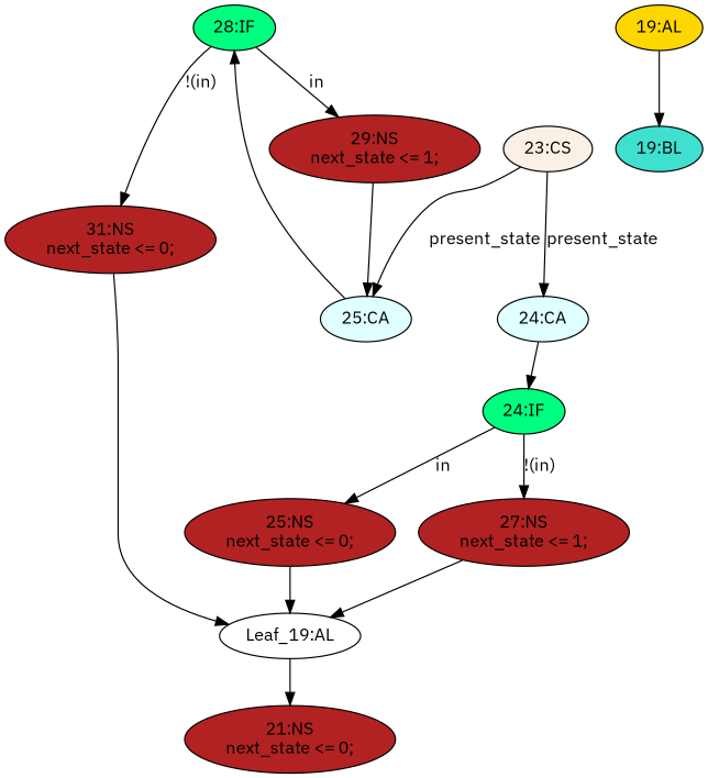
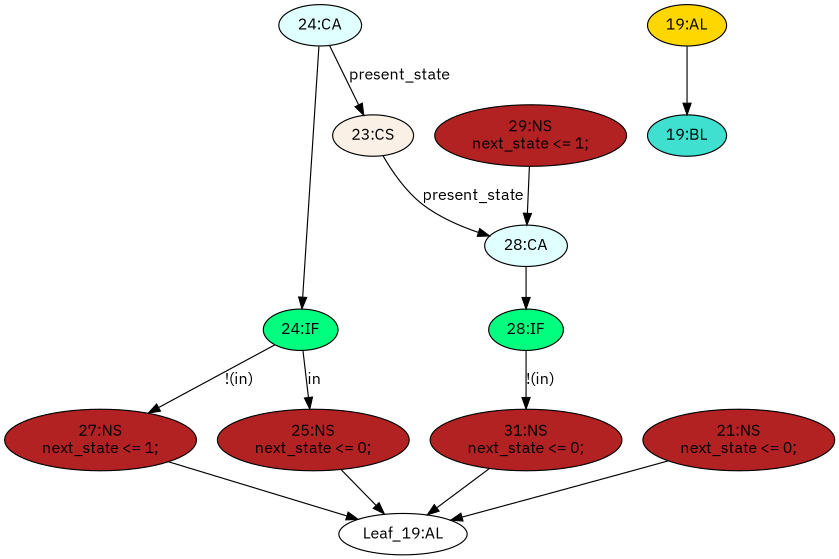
  strict digraph {
    fontname="IBM Plex Sans"
    node [fillcolor=firebrick fontname="IBM Plex Sans" statements="[]" style=filled typ=NonblockingSubstitution]
    edge [cond="[]" fontname="IBM Plex Sans" lineno=None]
    n1 [ast="<pyverilog.vparser.ast.Case object at 0x7fdbf3399490>" fillcolor=lightcyan label="24:CA" typ=Case]
    n2 [ast="<pyverilog.vparser.ast.IfStatement object at 0x7fdbf3399e50>" fillcolor=springgreen label="24:IF" typ=IfStatement]
    n3 [ast="<pyverilog.vparser.ast.NonblockingSubstitution object at 0x7fdbf3399ed0>" label="27:NS\nnext_state <= 1;" statements="[<pyverilog.vparser.ast.NonblockingSubstitution object at 0x7fdbf3399ed0>]"]
    n4 [ast="<pyverilog.vparser.ast.NonblockingSubstitution object at 0x7fdbf33800d0>" label="25:NS\nnext_state <= 0;" statements="[<pyverilog.vparser.ast.NonblockingSubstitution object at 0x7fdbf33800d0>]"]
    n5 [def_var="['next_state']" label="Leaf_19:AL" fillcolor="" statements="" style="" typ=""]
    n6 [ast="<pyverilog.vparser.ast.CaseStatement object at 0x7fdbf3380250>" fillcolor=linen label="23:CS" typ=CaseStatement]
-   n7 [ast="<pyverilog.vparser.ast.Case object at 0x7fdbf3380350>" fillcolor=lightcyan label="25:CA" typ=Case]
+   n7 [ast="<pyverilog.vparser.ast.Case object at 0x7fdbf3380350>" fillcolor=lightcyan label="28:CA" typ=Case]
    n8 [ast="<pyverilog.vparser.ast.IfStatement object at 0x7fdbf33803d0>" fillcolor=springgreen label="28:IF" typ=IfStatement]
    n9 [ast="<pyverilog.vparser.ast.NonblockingSubstitution object at 0x7fdbf3380410>" label="31:NS\nnext_state <= 0;" statements="[<pyverilog.vparser.ast.NonblockingSubstitution object at 0x7fdbf3380410>]"]
    n10 [ast="<pyverilog.vparser.ast.NonblockingSubstitution object at 0x7fdbf3380550>" label="29:NS\nnext_state <= 1;" statements="[<pyverilog.vparser.ast.NonblockingSubstitution object at 0x7fdbf3380550>]"]
    n11 [ast="<pyverilog.vparser.ast.Block object at 0x7fdbf3380710>" fillcolor=turquoise label="19:BL" typ=Block]
    n12 [ast="<pyverilog.vparser.ast.NonblockingSubstitution object at 0x7fdbf3380790>" label="21:NS\nnext_state <= 0;" statements="[<pyverilog.vparser.ast.NonblockingSubstitution object at 0x7fdbf3380790>]"]
    n13 [ast="<pyverilog.vparser.ast.Always object at 0x7fdbf3380910>" clk_sens=True fillcolor=gold label="19:AL" sens="['clk']" typ=Always use_var="['reset', 'present_state', 'in']"]
    n1 -> n2
    n2 -> n3 [cond="['in']" label="!(in)" lineno=24]
    n2 -> n4 [cond="['in']" label=in lineno=24]
    n3 -> n5
    n4 -> n5
-   n6 -> n1 [cond="['present_state']" label=present_state lineno=23]
+   n1 -> n6 [cond="['present_state']" label=present_state lineno=23]
    n6 -> n7 [cond="['present_state']" label=present_state lineno=23]
    n7 -> n8
    n8 -> n9 [cond="['in']" label="!(in)" lineno=28]
-   n8 -> n10 [cond="['in']" label=in lineno=28]
    n9 -> n5
    n10 -> n7
-   n5 -> n12
+   n12 -> n5
    n13 -> n11
  }
